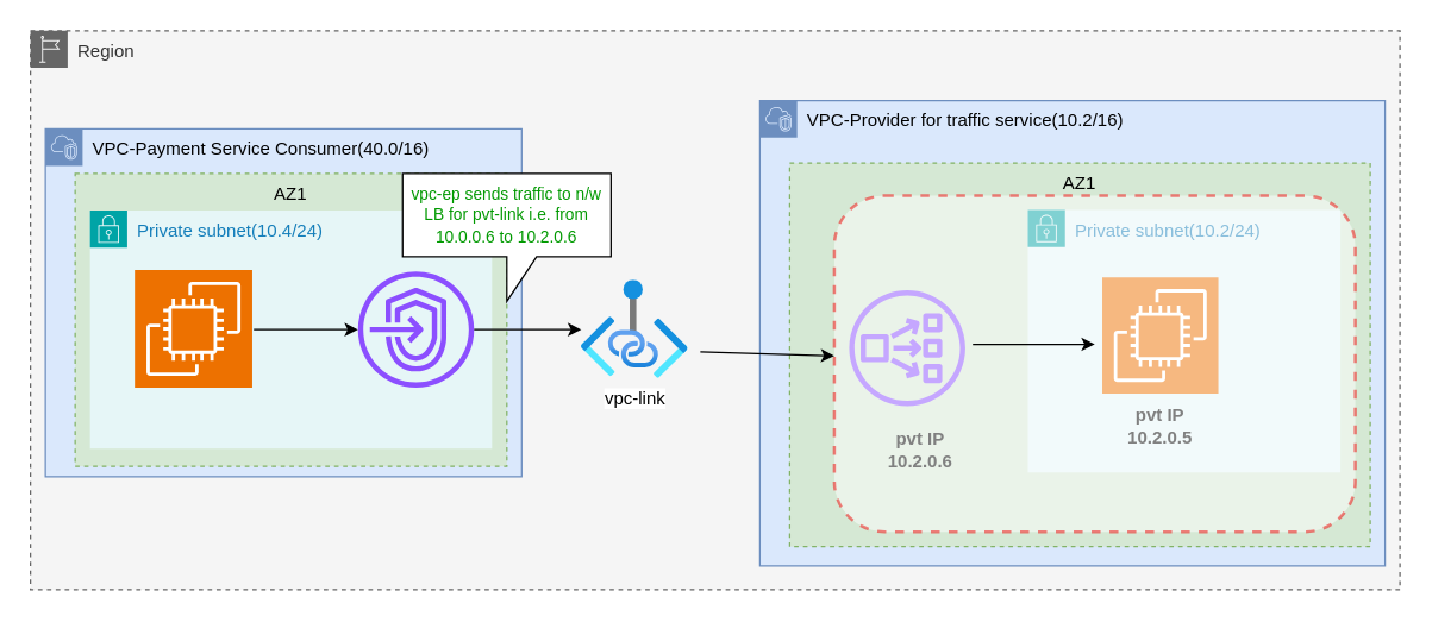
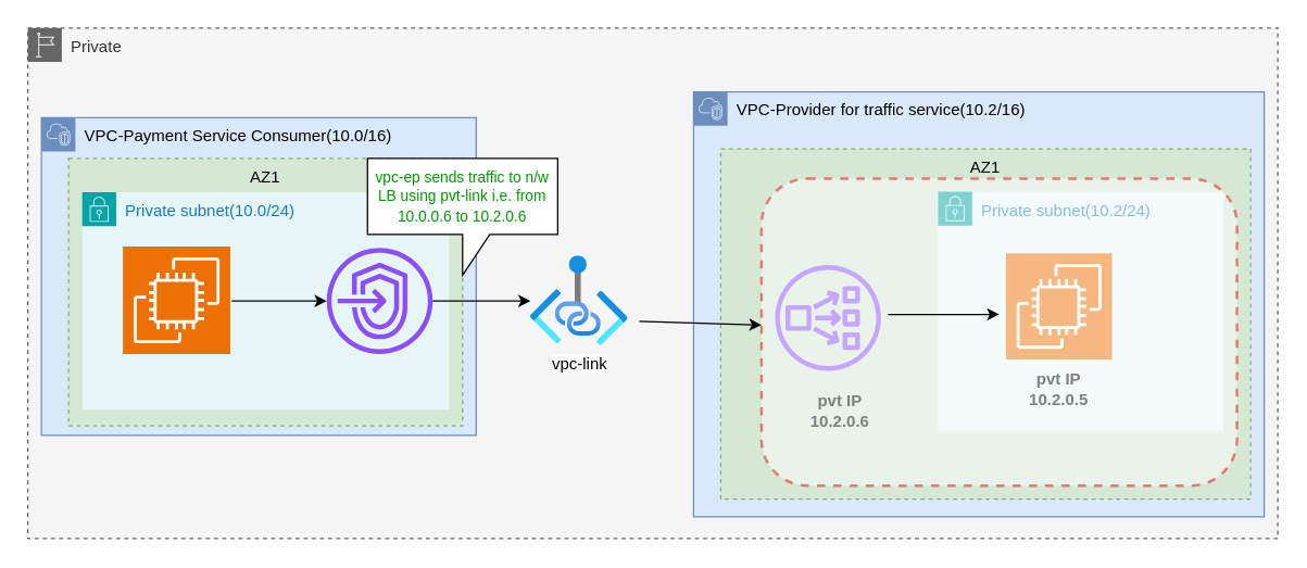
  <mxCell id="0" />
  <mxCell id="1" parent="0" />
- <mxCell id="2" value="Region" style="points=[[0,0],[0.25,0],[0.5,0],[0.75,0],[1,0],[1,0.25],[1,0.5],[1,0.75],[1,1],[0.75,1],[0.5,1],[0.25,1],[0,1],[0,0.75],[0,0.5],[0,0.25]];outlineConnect=0;html=1;whiteSpace=wrap;fontSize=12;fontStyle=0;container=1;pointerEvents=0;collapsible=0;recursiveResize=0;shape=mxgraph.aws4.group;grIcon=mxgraph.aws4.group_region;strokeColor=#666666;fillColor=#f5f5f5;verticalAlign=top;align=left;spacingLeft=30;fontColor=#333333;dashed=1;" vertex="1" parent="1"><mxGeometry x="20" y="20" width="920" height="376" as="geometry" /></mxCell>
- <mxCell id="3" value="VPC-Payment Service Consumer(40.0/16)" style="points=[[0,0],[0.25,0],[0.5,0],[0.75,0],[1,0],[1,0.25],[1,0.5],[1,0.75],[1,1],[0.75,1],[0.5,1],[0.25,1],[0,1],[0,0.75],[0,0.5],[0,0.25]];outlineConnect=0;html=1;whiteSpace=wrap;fontSize=12;fontStyle=0;container=1;pointerEvents=0;collapsible=0;recursiveResize=0;shape=mxgraph.aws4.group;grIcon=mxgraph.aws4.group_vpc2;strokeColor=#6c8ebf;fillColor=#dae8fc;verticalAlign=top;align=left;spacingLeft=30;dashed=0;" vertex="1" parent="2"><mxGeometry x="10" y="66" width="320" height="234" as="geometry" /></mxCell>
+ <mxCell id="2" value="Private" style="points=[[0,0],[0.25,0],[0.5,0],[0.75,0],[1,0],[1,0.25],[1,0.5],[1,0.75],[1,1],[0.75,1],[0.5,1],[0.25,1],[0,1],[0,0.75],[0,0.5],[0,0.25]];outlineConnect=0;html=1;whiteSpace=wrap;fontSize=12;fontStyle=0;container=1;pointerEvents=0;collapsible=0;recursiveResize=0;shape=mxgraph.aws4.group;grIcon=mxgraph.aws4.group_region;strokeColor=#666666;fillColor=#f5f5f5;verticalAlign=top;align=left;spacingLeft=30;fontColor=#333333;dashed=1;" vertex="1" parent="1"><mxGeometry x="20" y="20" width="920" height="376" as="geometry" /></mxCell>
+ <mxCell id="3" value="VPC-Payment Service Consumer(10.0/16)" style="points=[[0,0],[0.25,0],[0.5,0],[0.75,0],[1,0],[1,0.25],[1,0.5],[1,0.75],[1,1],[0.75,1],[0.5,1],[0.25,1],[0,1],[0,0.75],[0,0.5],[0,0.25]];outlineConnect=0;html=1;whiteSpace=wrap;fontSize=12;fontStyle=0;container=1;pointerEvents=0;collapsible=0;recursiveResize=0;shape=mxgraph.aws4.group;grIcon=mxgraph.aws4.group_vpc2;strokeColor=#6c8ebf;fillColor=#dae8fc;verticalAlign=top;align=left;spacingLeft=30;dashed=0;" vertex="1" parent="2"><mxGeometry x="10" y="66" width="320" height="234" as="geometry" /></mxCell>
  <mxCell id="4" value="AZ1" style="fillColor=#d5e8d4;strokeColor=#82b366;dashed=1;verticalAlign=top;fontStyle=0;whiteSpace=wrap;html=1;movable=1;resizable=1;rotatable=1;deletable=1;editable=1;locked=0;connectable=1;" vertex="1" parent="2"><mxGeometry x="30" y="96" width="290" height="197" as="geometry" /></mxCell>
- <mxCell id="5" value="Private subnet(10.4/24)" style="points=[[0,0],[0.25,0],[0.5,0],[0.75,0],[1,0],[1,0.25],[1,0.5],[1,0.75],[1,1],[0.75,1],[0.5,1],[0.25,1],[0,1],[0,0.75],[0,0.5],[0,0.25]];outlineConnect=0;gradientColor=none;html=1;whiteSpace=wrap;fontSize=12;fontStyle=0;container=1;pointerEvents=0;collapsible=0;recursiveResize=0;shape=mxgraph.aws4.group;grIcon=mxgraph.aws4.group_security_group;grStroke=0;strokeColor=#00A4A6;fillColor=#E6F6F7;verticalAlign=top;align=left;spacingLeft=30;fontColor=#147EBA;dashed=0;movable=1;resizable=1;rotatable=1;deletable=1;editable=1;locked=0;connectable=1;" vertex="1" parent="2"><mxGeometry x="40" y="121" width="270" height="160" as="geometry" /></mxCell>
+ <mxCell id="5" value="Private subnet(10.0/24)" style="points=[[0,0],[0.25,0],[0.5,0],[0.75,0],[1,0],[1,0.25],[1,0.5],[1,0.75],[1,1],[0.75,1],[0.5,1],[0.25,1],[0,1],[0,0.75],[0,0.5],[0,0.25]];outlineConnect=0;gradientColor=none;html=1;whiteSpace=wrap;fontSize=12;fontStyle=0;container=1;pointerEvents=0;collapsible=0;recursiveResize=0;shape=mxgraph.aws4.group;grIcon=mxgraph.aws4.group_security_group;grStroke=0;strokeColor=#00A4A6;fillColor=#E6F6F7;verticalAlign=top;align=left;spacingLeft=30;fontColor=#147EBA;dashed=0;movable=1;resizable=1;rotatable=1;deletable=1;editable=1;locked=0;connectable=1;" vertex="1" parent="2"><mxGeometry x="40" y="121" width="270" height="160" as="geometry" /></mxCell>
  <mxCell id="6" value="" style="sketch=0;points=[[0,0,0],[0.25,0,0],[0.5,0,0],[0.75,0,0],[1,0,0],[0,1,0],[0.25,1,0],[0.5,1,0],[0.75,1,0],[1,1,0],[0,0.25,0],[0,0.5,0],[0,0.75,0],[1,0.25,0],[1,0.5,0],[1,0.75,0]];outlineConnect=0;fontColor=#232F3E;fillColor=#ED7100;strokeColor=#ffffff;dashed=0;verticalLabelPosition=bottom;verticalAlign=top;align=center;html=1;fontSize=12;fontStyle=0;aspect=fixed;shape=mxgraph.aws4.resourceIcon;resIcon=mxgraph.aws4.ec2;movable=0;resizable=0;rotatable=0;deletable=0;editable=0;locked=1;connectable=0;" vertex="1" parent="5"><mxGeometry x="30" y="40" width="79" height="79" as="geometry" /></mxCell>
  <mxCell id="7" value="" style="sketch=0;outlineConnect=0;fontColor=#232F3E;gradientColor=none;fillColor=#8C4FFF;strokeColor=none;dashed=0;verticalLabelPosition=bottom;verticalAlign=top;align=center;html=1;fontSize=12;fontStyle=0;aspect=fixed;pointerEvents=1;shape=mxgraph.aws4.endpoints;" vertex="1" parent="2"><mxGeometry x="220" y="162" width="78" height="78" as="geometry" /></mxCell>
  <mxCell id="8" value="" style="endArrow=classic;html=1;rounded=0;" edge="1" parent="2" target="7"><mxGeometry width="50" height="50" relative="1" as="geometry"><mxPoint x="150" y="201" as="sourcePoint" /><mxPoint x="200" y="151" as="targetPoint" /></mxGeometry></mxCell>
  <mxCell id="9" value="vpc-link" style="image;aspect=fixed;html=1;points=[];align=center;fontSize=12;image=img/lib/azure2/networking/Private_Link.svg;" vertex="1" parent="2"><mxGeometry x="370" y="168" width="72" height="66" as="geometry" /></mxCell>
  <mxCell id="10" value="VPC-Provider for traffic service(10.2/16)" style="points=[[0,0],[0.25,0],[0.5,0],[0.75,0],[1,0],[1,0.25],[1,0.5],[1,0.75],[1,1],[0.75,1],[0.5,1],[0.25,1],[0,1],[0,0.75],[0,0.5],[0,0.25]];outlineConnect=0;html=1;whiteSpace=wrap;fontSize=12;fontStyle=0;container=1;pointerEvents=0;collapsible=0;recursiveResize=0;shape=mxgraph.aws4.group;grIcon=mxgraph.aws4.group_vpc2;strokeColor=#6c8ebf;fillColor=#dae8fc;verticalAlign=top;align=left;spacingLeft=30;dashed=0;" vertex="1" parent="2"><mxGeometry x="490" y="47" width="420" height="313" as="geometry" /></mxCell>
  <mxCell id="11" value="AZ1" style="fillColor=#d5e8d4;strokeColor=#82b366;dashed=1;verticalAlign=top;fontStyle=0;whiteSpace=wrap;html=1;movable=1;resizable=1;rotatable=1;deletable=1;editable=1;locked=0;connectable=1;" vertex="1" parent="10"><mxGeometry x="20" y="42" width="390" height="258" as="geometry" /></mxCell>
  <mxCell id="12" value="Private subnet(10.2/24)" style="points=[[0,0],[0.25,0],[0.5,0],[0.75,0],[1,0],[1,0.25],[1,0.5],[1,0.75],[1,1],[0.75,1],[0.5,1],[0.25,1],[0,1],[0,0.75],[0,0.5],[0,0.25]];outlineConnect=0;gradientColor=none;html=1;whiteSpace=wrap;fontSize=12;fontStyle=0;container=1;pointerEvents=0;collapsible=0;recursiveResize=0;shape=mxgraph.aws4.group;grIcon=mxgraph.aws4.group_security_group;grStroke=0;strokeColor=#00A4A6;fillColor=#E6F6F7;verticalAlign=top;align=left;spacingLeft=30;fontColor=#147EBA;dashed=0;movable=1;resizable=1;rotatable=1;deletable=1;editable=1;locked=0;connectable=1;" vertex="1" parent="10"><mxGeometry x="180" y="73.5" width="210" height="176.5" as="geometry" /></mxCell>
  <mxCell id="13" value="" style="sketch=0;outlineConnect=0;fontColor=#232F3E;gradientColor=none;fillColor=#8C4FFF;strokeColor=none;dashed=0;verticalLabelPosition=bottom;verticalAlign=top;align=center;html=1;fontSize=12;fontStyle=0;aspect=fixed;pointerEvents=1;shape=mxgraph.aws4.network_load_balancer;" vertex="1" parent="10"><mxGeometry x="60" y="127.5" width="78" height="78" as="geometry" /></mxCell>
  <mxCell id="14" value="" style="sketch=0;points=[[0,0,0],[0.25,0,0],[0.5,0,0],[0.75,0,0],[1,0,0],[0,1,0],[0.25,1,0],[0.5,1,0],[0.75,1,0],[1,1,0],[0,0.25,0],[0,0.5,0],[0,0.75,0],[1,0.25,0],[1,0.5,0],[1,0.75,0]];outlineConnect=0;fontColor=#232F3E;fillColor=#ED7100;strokeColor=#ffffff;dashed=0;verticalLabelPosition=bottom;verticalAlign=top;align=center;html=1;fontSize=12;fontStyle=0;aspect=fixed;shape=mxgraph.aws4.resourceIcon;resIcon=mxgraph.aws4.ec2;" vertex="1" parent="10"><mxGeometry x="230" y="119" width="78" height="78" as="geometry" /></mxCell>
  <mxCell id="15" value="&lt;b&gt;pvt IP 10.2.0.5&lt;/b&gt;" style="text;strokeColor=none;align=center;fillColor=none;html=1;verticalAlign=middle;whiteSpace=wrap;rounded=0;" vertex="1" parent="10"><mxGeometry x="239" y="204" width="60" height="30" as="geometry" /></mxCell>
  <mxCell id="16" value="&lt;b&gt;pvt IP 10.2.0.6&lt;/b&gt;" style="text;strokeColor=none;align=center;fillColor=none;html=1;verticalAlign=middle;whiteSpace=wrap;rounded=0;" vertex="1" parent="10"><mxGeometry x="78" y="220" width="60" height="30" as="geometry" /></mxCell>
  <mxCell id="17" value="" style="rounded=1;whiteSpace=wrap;html=1;strokeWidth=2;strokeColor=#f20707;dashed=1;opacity=50;" vertex="1" parent="10"><mxGeometry x="50" y="64" width="350" height="226" as="geometry" /></mxCell>
  <mxCell id="18" value="" style="endArrow=classic;html=1;rounded=0;" edge="1" parent="2" source="7" target="9"><mxGeometry width="50" height="50" relative="1" as="geometry"><mxPoint x="160" y="323" as="sourcePoint" /><mxPoint x="230" y="323" as="targetPoint" /></mxGeometry></mxCell>
  <mxCell id="19" value="" style="endArrow=classic;html=1;rounded=0;" edge="1" parent="2" target="17"><mxGeometry width="50" height="50" relative="1" as="geometry"><mxPoint x="450" y="216" as="sourcePoint" /><mxPoint x="508" y="211" as="targetPoint" /></mxGeometry></mxCell>
  <mxCell id="20" value="" style="endArrow=classic;html=1;rounded=0;entryX=0.5;entryY=0.442;entryDx=0;entryDy=0;entryPerimeter=0;" edge="1" parent="2" target="17"><mxGeometry width="50" height="50" relative="1" as="geometry"><mxPoint x="633" y="211" as="sourcePoint" /><mxPoint x="705" y="211" as="targetPoint" /></mxGeometry></mxCell>
- <mxCell id="21" value="&lt;font color=&quot;#009900&quot; style=&quot;font-size: 11px;&quot;&gt;vpc-ep sends traffic to n/w LB for pvt-link i.e. from 10.0.0.6 to 10.2.0.6&lt;/font&gt;" style="shape=callout;whiteSpace=wrap;html=1;perimeter=calloutPerimeter;align=center;" vertex="1" parent="2"><mxGeometry x="250" y="96" width="140" height="86" as="geometry" /></mxCell>
+ <mxCell id="21" value="&lt;font color=&quot;#009900&quot; style=&quot;font-size: 11px;&quot;&gt;vpc-ep sends traffic to n/w LB using pvt-link i.e. from 10.0.0.6 to 10.2.0.6&lt;/font&gt;" style="shape=callout;whiteSpace=wrap;html=1;perimeter=calloutPerimeter;align=center;" vertex="1" parent="2"><mxGeometry x="250" y="96" width="140" height="86" as="geometry" /></mxCell>
